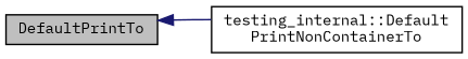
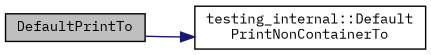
  digraph {
    rankdir=LR
    fontname="IBM Plex Mono"
    node [color=black fontname="IBM Plex Mono" fontsize=10 shape=record]
    n1 [fillcolor=grey75 fontcolor=black height=0.2 label=DefaultPrintTo style=filled width=0.4]
    n2 [height=0.2 label="testing_internal::Default\lPrintNonContainerTo" width=0.4]
-   n2 -> n1 [color=midnightblue fontname="IBM Plex Mono" fontsize=10 labelfontname=Helvetica labelfontsize=10 style=solid]
+   n1 -> n2 [color=midnightblue fontname="IBM Plex Mono" fontsize=10 labelfontname=Helvetica labelfontsize=10 style=solid]
  }
